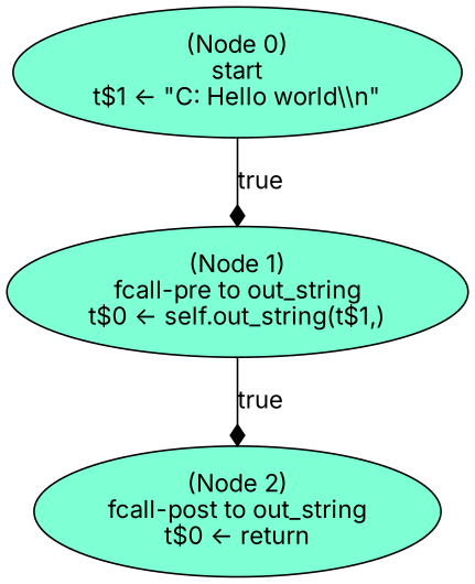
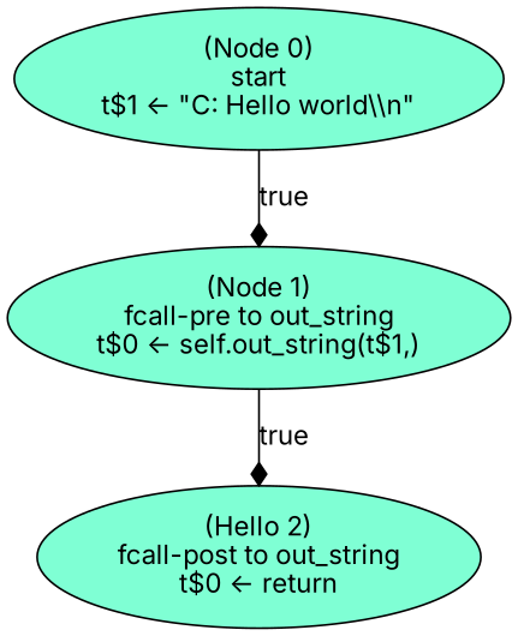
  digraph {
    fontname=Inter
    node [style=filled fillcolor=aquamarine shape=ellipse fontname=Inter]
    edge [arrowhead=diamond fontname=Inter]
    n1 [label="(Node 0)\nstart\nt$1 <- \"C: Hello world\\\\n\"\n"]
    n2 [label="(Node 1)\nfcall-pre to out_string\nt$0 <- self.out_string(t$1,)\n"]
-   n3 [label="(Node 2)\nfcall-post to out_string\nt$0 <- return\n"]
+   n3 [label="(Hello 2)\nfcall-post to out_string\nt$0 <- return\n"]
    n1 -> n2 [label=true]
    n2 -> n3 [label=true]
  }
